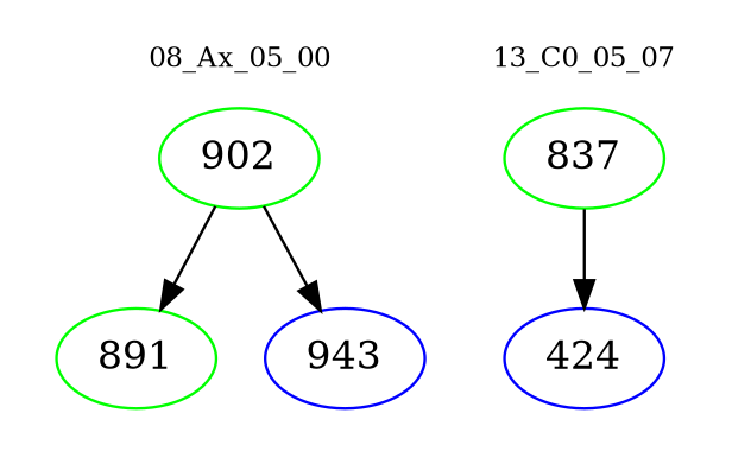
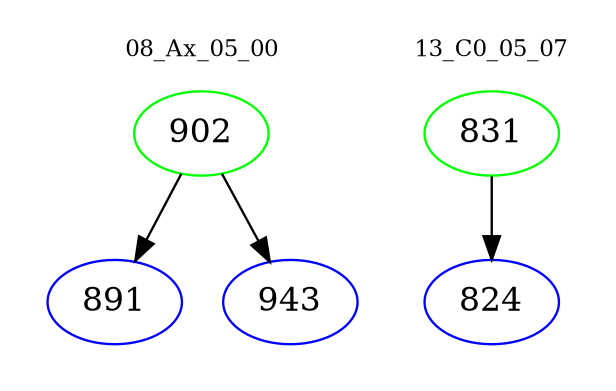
  digraph {
    node [color=blue]
    edge [color=black]
    n1 [color=green label=902]
-   n2 [color=green label=891]
+   n2 [label=891]
    n3 [label=943]
-   n4 [color=green label=837]
-   n5 [label=424]
+   n4 [color=green label=831]
+   n5 [label=824]
    subgraph cluster_1 {
      color=white
      fontsize=10
      label="08_Ax_05_00"
      n1
      n2
      n3
    }
    subgraph cluster_2 {
      color=white
      fontsize=10
      label="13_C0_05_07"
      n4
      n5
    }
    n1 -> n2
    n1 -> n3
    n4 -> n5
  }
